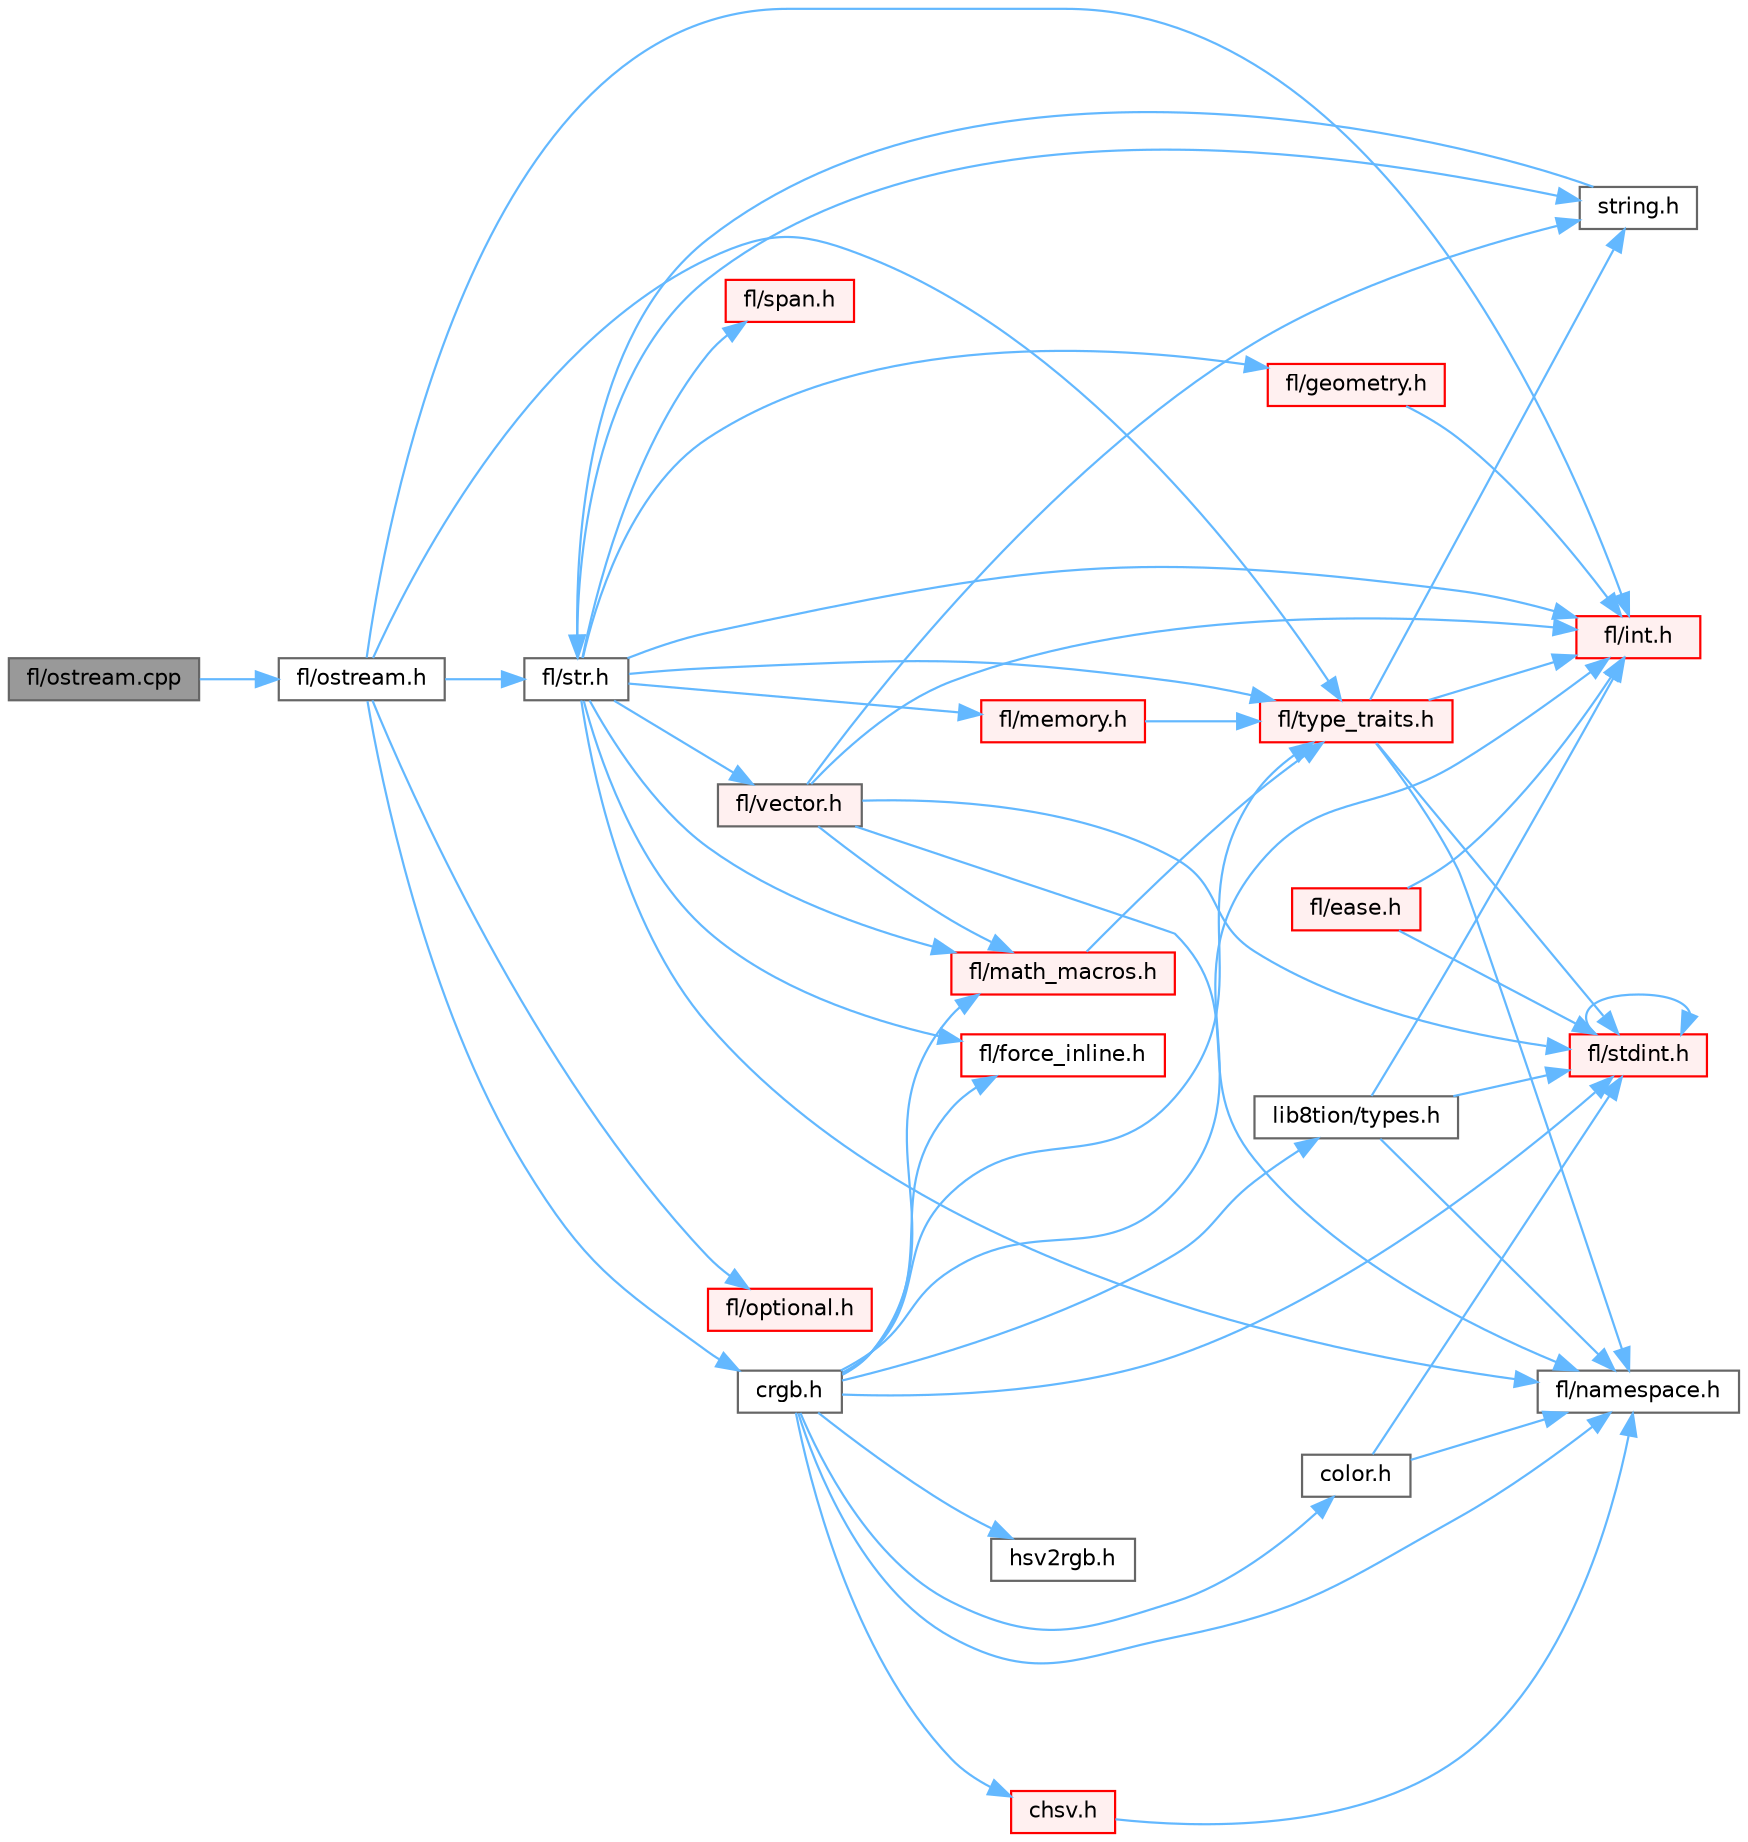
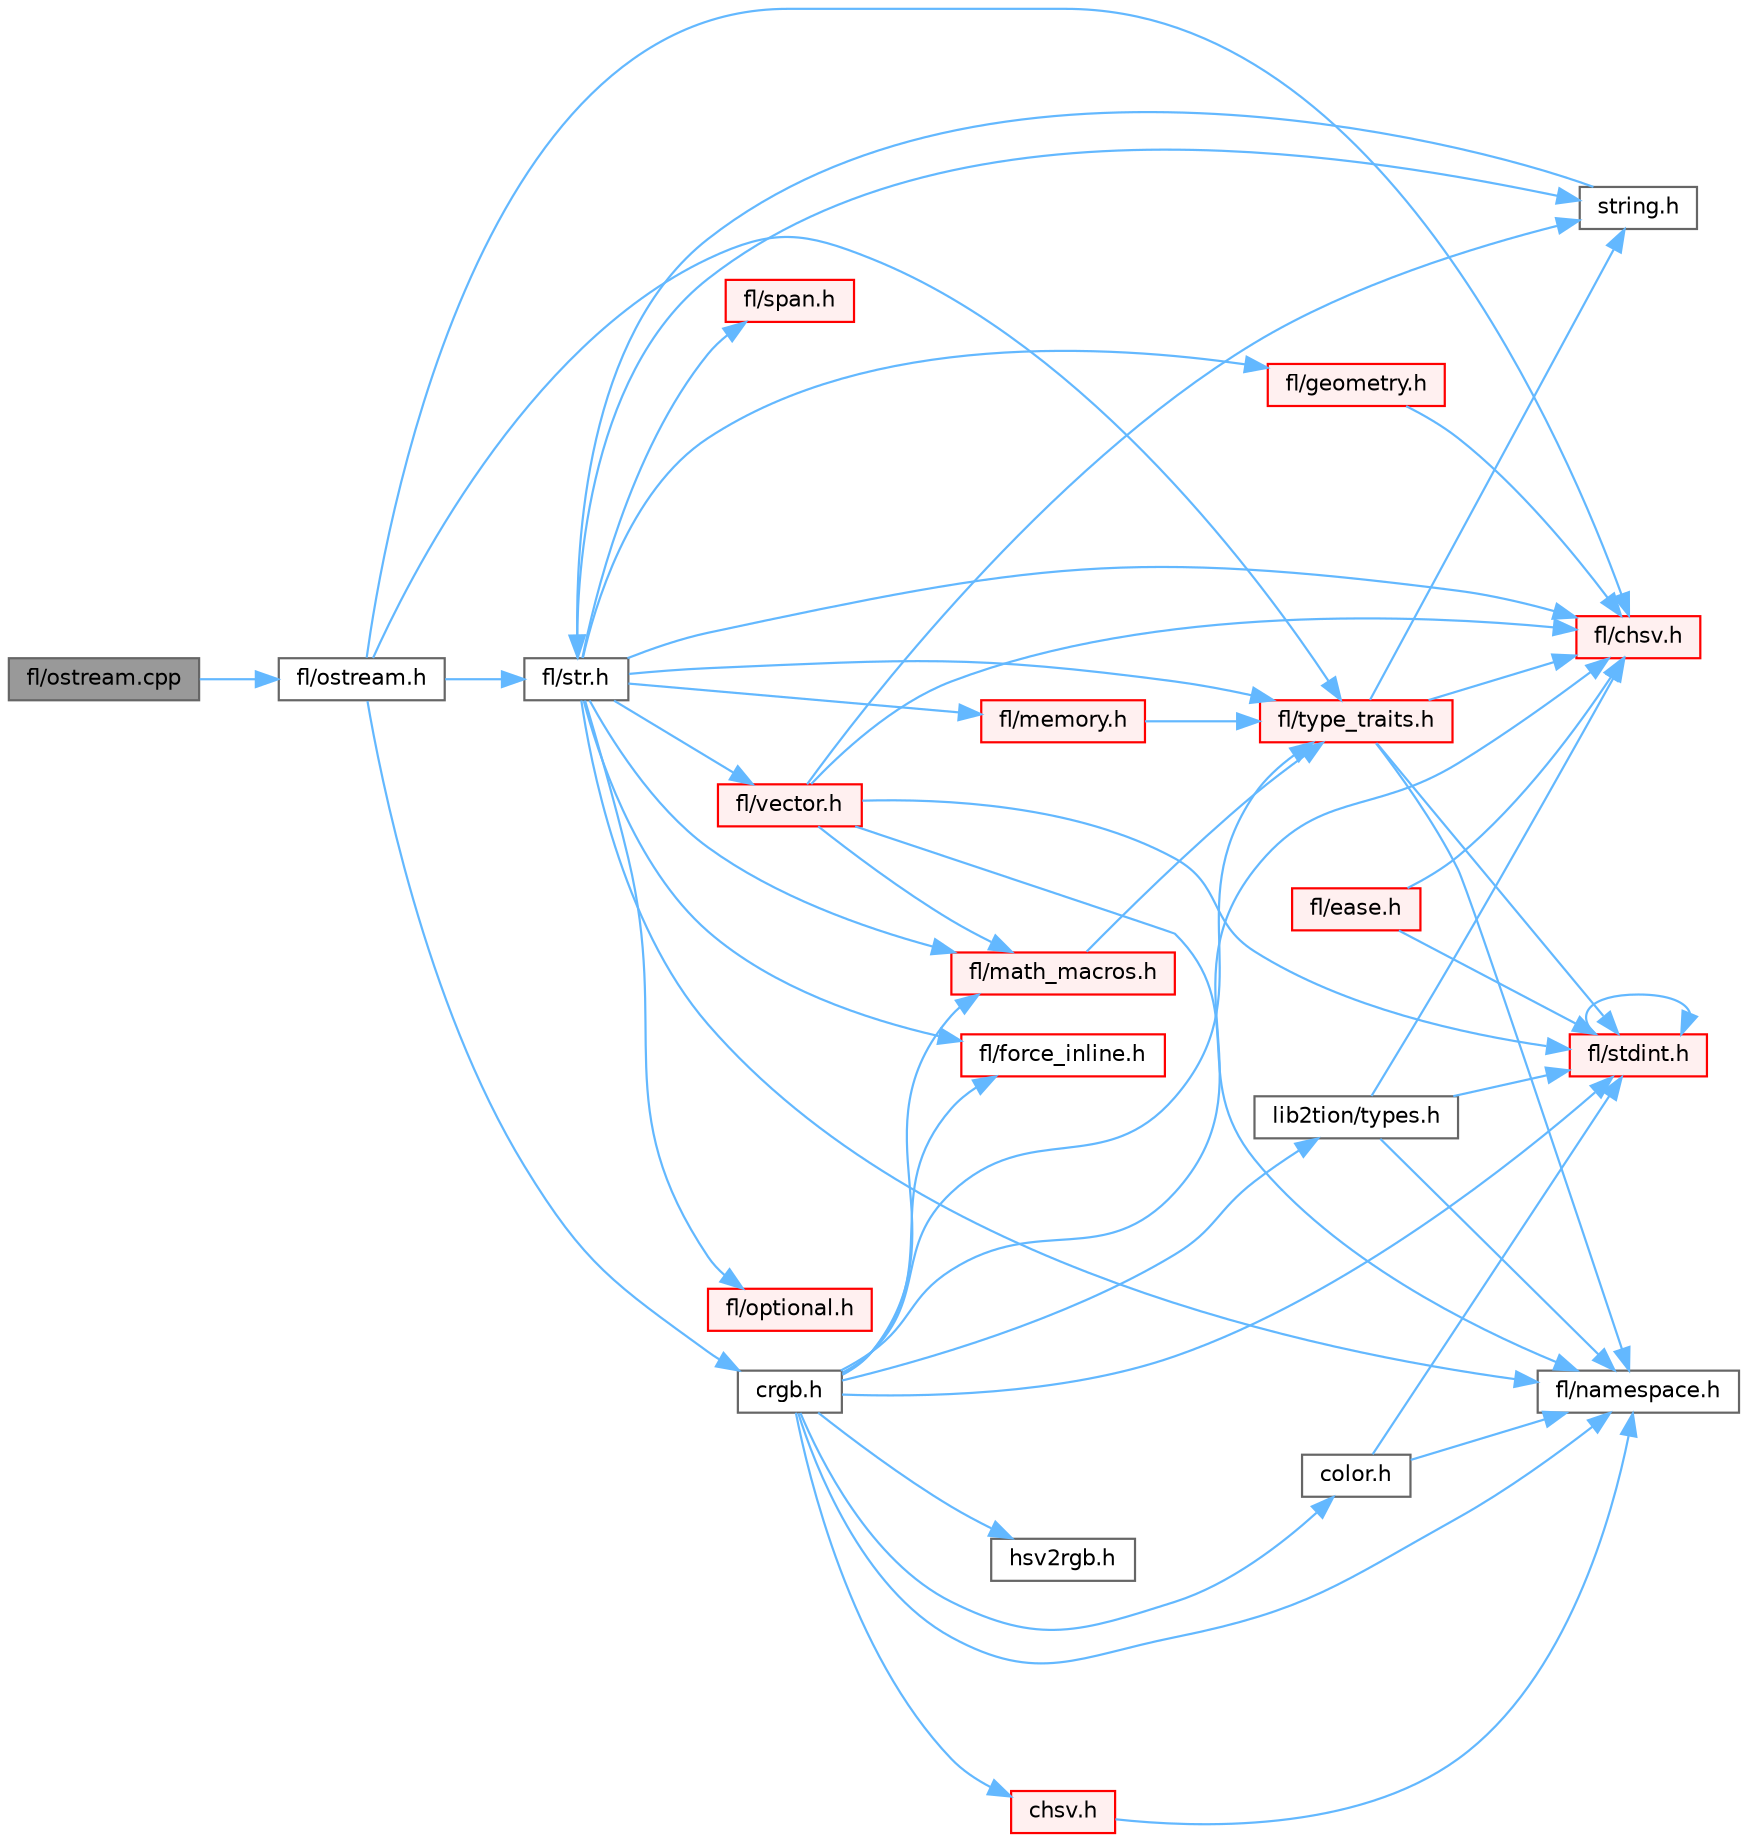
  digraph {
    rankdir=LR
    node [color=red fillcolor="#FFF0F0" fontname=Helvetica fontsize=10 shape=box style=filled]
    edge [color=steelblue1 fontname=Helvetica fontsize=10 labelfontname=Helvetica labelfontsize=10 style=solid]
    n1 [color=gray40 fillcolor=grey60 fontcolor=black height=0.2 label="fl/ostream.cpp" width=0.4]
    n2 [color=grey40 fillcolor=white height=0.2 label="fl/ostream.h" width=0.4]
    n3 [color=grey40 fillcolor=white height=0.2 label="fl/str.h" width=0.4]
-   n4 [height=0.2 label="fl/int.h" width=0.4]
+   n4 [height=0.2 label="fl/chsv.h" width=0.4]
    n5 [height=0.2 label="fl/type_traits.h" width=0.4]
    n6 [color=grey40 fillcolor=white height=0.2 label="crgb.h" width=0.4]
    n7 [color=grey40 fillcolor=white height=0.2 label="string.h" width=0.4]
    n8 [height=0.2 label="fl/geometry.h" width=0.4]
    n9 [height=0.2 label="fl/math_macros.h" width=0.4]
    n10 [color=grey40 fillcolor=white height=0.2 label="fl/namespace.h" width=0.4]
    n11 [height=0.2 label="fl/memory.h" width=0.4]
    n12 [height=0.2 label="fl/optional.h" width=0.4]
-   n13 [color=grey40 height=0.2 label="fl/vector.h" width=0.4]
+   n13 [height=0.2 label="fl/vector.h" width=0.4]
    n14 [height=0.2 label="fl/span.h" width=0.4]
    n15 [fillcolor=white height=0.2 label="fl/force_inline.h" width=0.4]
    n16 [height=0.2 label="fl/stdint.h" width=0.4]
    n17 [height=0.2 label="chsv.h" width=0.4]
    n18 [color=grey40 fillcolor=white height=0.2 label="color.h" width=0.4]
-   n19 [color=grey40 fillcolor=white height=0.2 label="lib8tion/types.h" width=0.4]
+   n19 [color=grey40 fillcolor=white height=0.2 label="lib2tion/types.h" width=0.4]
    n20 [color=grey40 fillcolor=white height=0.2 label="hsv2rgb.h" width=0.4]
    n21 [height=0.2 label="fl/ease.h" width=0.4]
    n1 -> n2
    n2 -> n3
    n2 -> n4
    n2 -> n5
    n2 -> n6
    n3 -> n4
    n3 -> n5
    n3 -> n7
    n3 -> n8
    n3 -> n9
    n3 -> n10
    n3 -> n11
-   n2 -> n12
+   n3 -> n12
    n3 -> n13
    n3 -> n14
    n3 -> n15
    n5 -> n4
    n5 -> n7
    n5 -> n10
    n5 -> n16
    n6 -> n4
    n6 -> n5
    n6 -> n9
    n6 -> n10
    n6 -> n15
    n6 -> n16
    n6 -> n17
    n6 -> n18
    n6 -> n19
    n6 -> n20
    n7 -> n3
    n8 -> n4
    n9 -> n5
    n11 -> n5
    n13 -> n4
    n13 -> n7
    n13 -> n9
    n13 -> n10
    n13 -> n16
    n16 -> n16
    n17 -> n10
    n18 -> n10
    n18 -> n16
    n19 -> n4
    n19 -> n10
    n19 -> n16
    n21 -> n4
    n21 -> n16
  }
